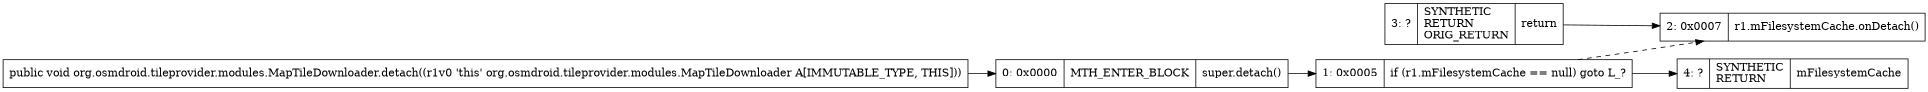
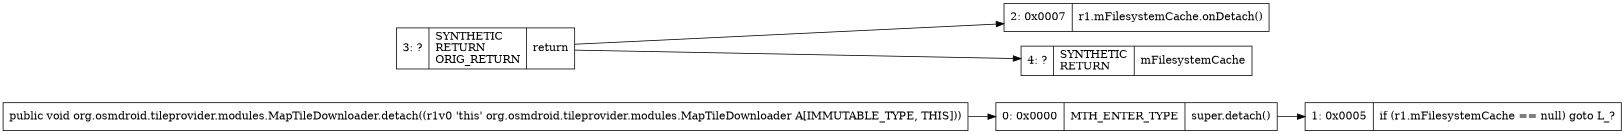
  digraph {
    rankdir=LR
    node [shape=record]
-   n1 [label="{0\:\ 0x0000|MTH_ENTER_BLOCK\l|super.detach()\l}"]
+   n1 [label="{0\:\ 0x0000|MTH_ENTER_TYPE\l|super.detach()\l}"]
    n2 [label="{1\:\ 0x0005|if (r1.mFilesystemCache == null) goto L_?\l}"]
    n3 [label="{2\:\ 0x0007|r1.mFilesystemCache.onDetach()\l}"]
    n4 [label="{4\:\ ?|SYNTHETIC\lRETURN\l|mFilesystemCache\l}"]
    n5 [label="{3\:\ ?|SYNTHETIC\lRETURN\lORIG_RETURN\l|return\l}"]
    n6 [label="{public void org.osmdroid.tileprovider.modules.MapTileDownloader.detach((r1v0 'this' org.osmdroid.tileprovider.modules.MapTileDownloader A[IMMUTABLE_TYPE, THIS])) }"]
    n1 -> n2
-   n2 -> n3 [style=dashed]
-   n2 -> n4
+   n5 -> n4
    n5 -> n3
    n6 -> n1
  }
